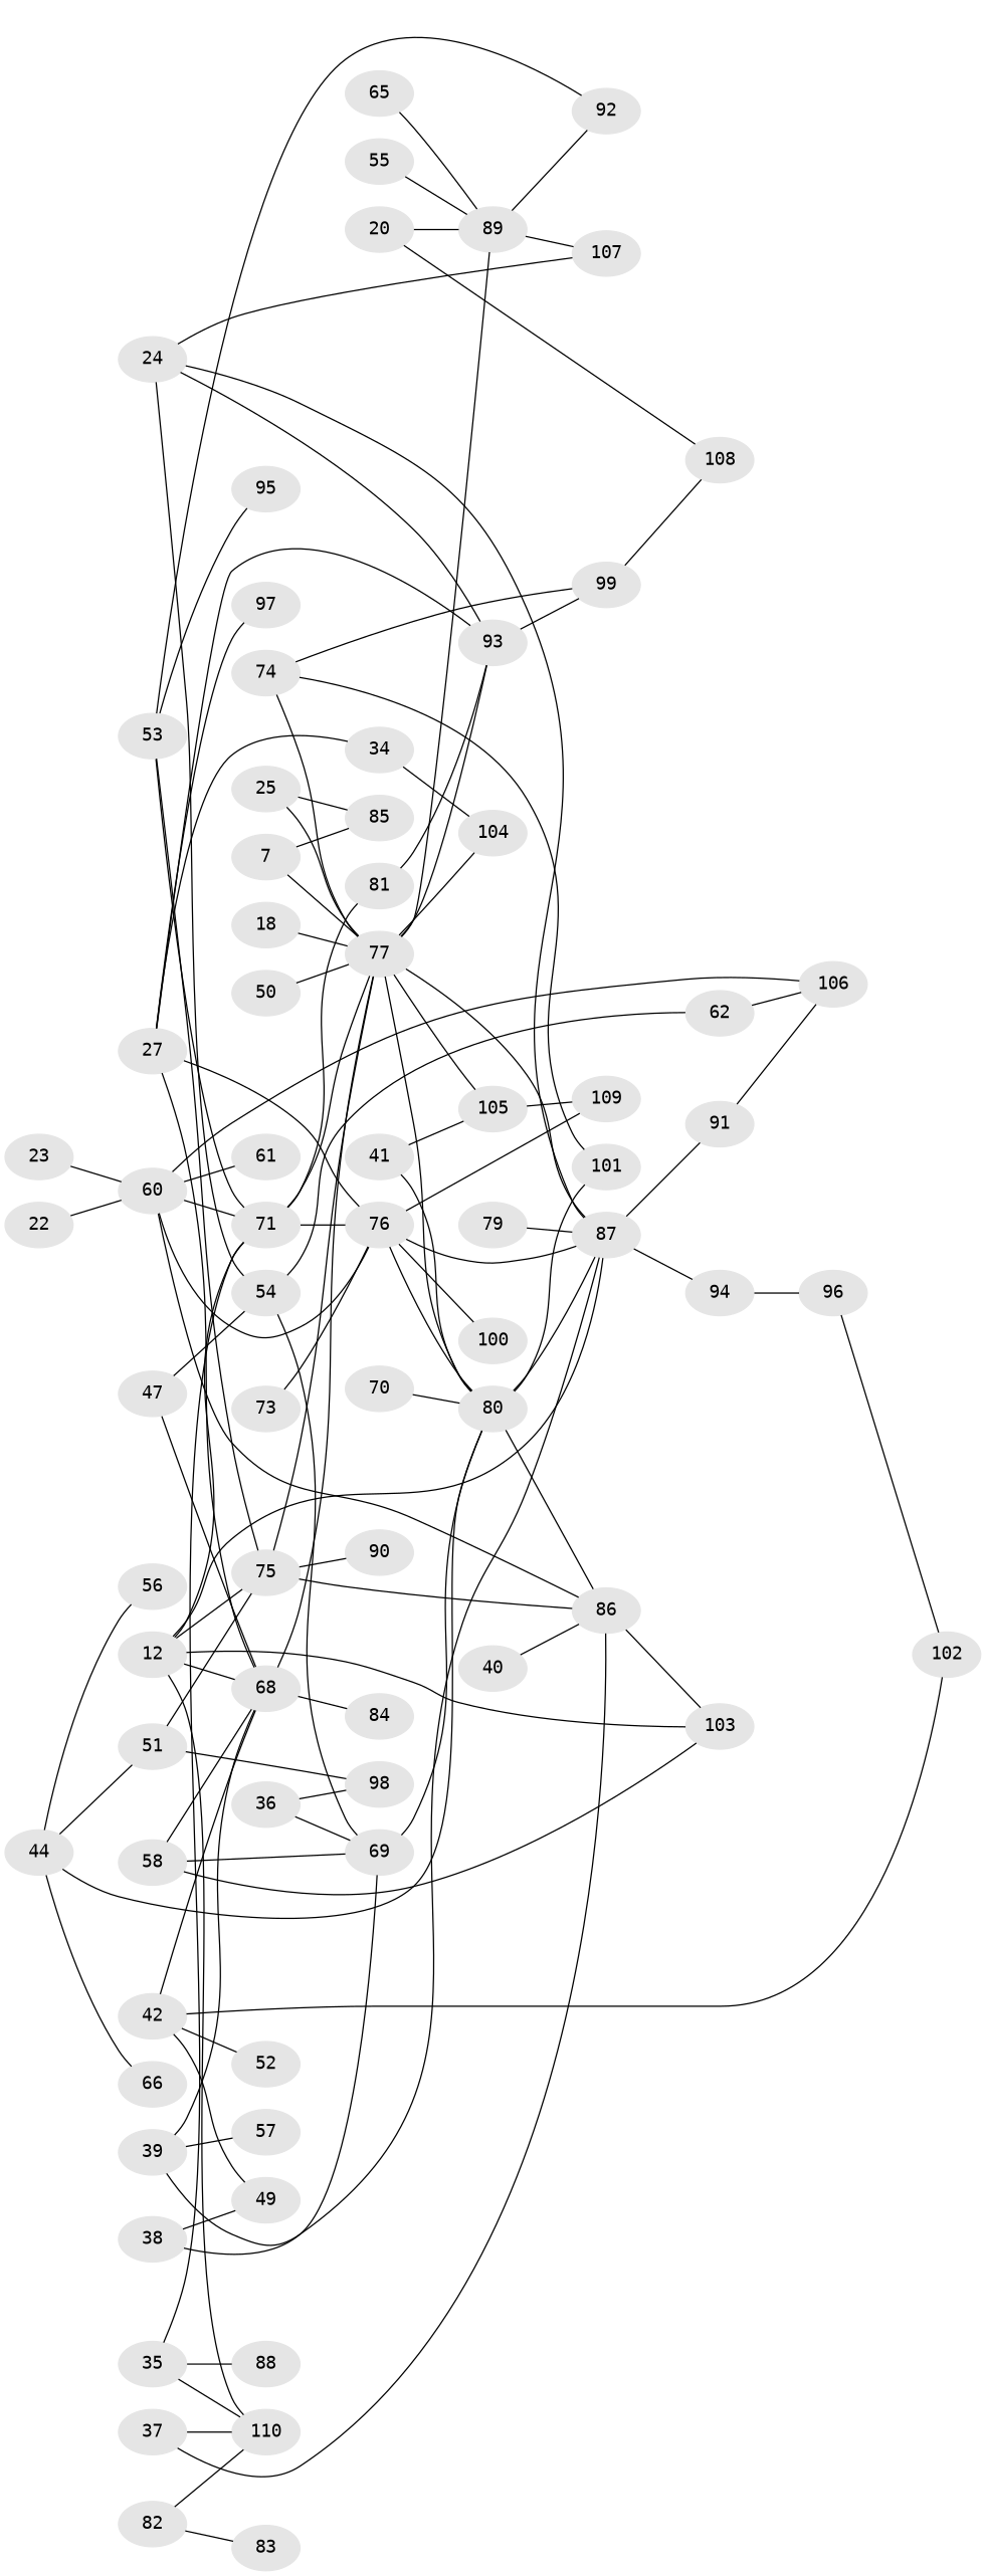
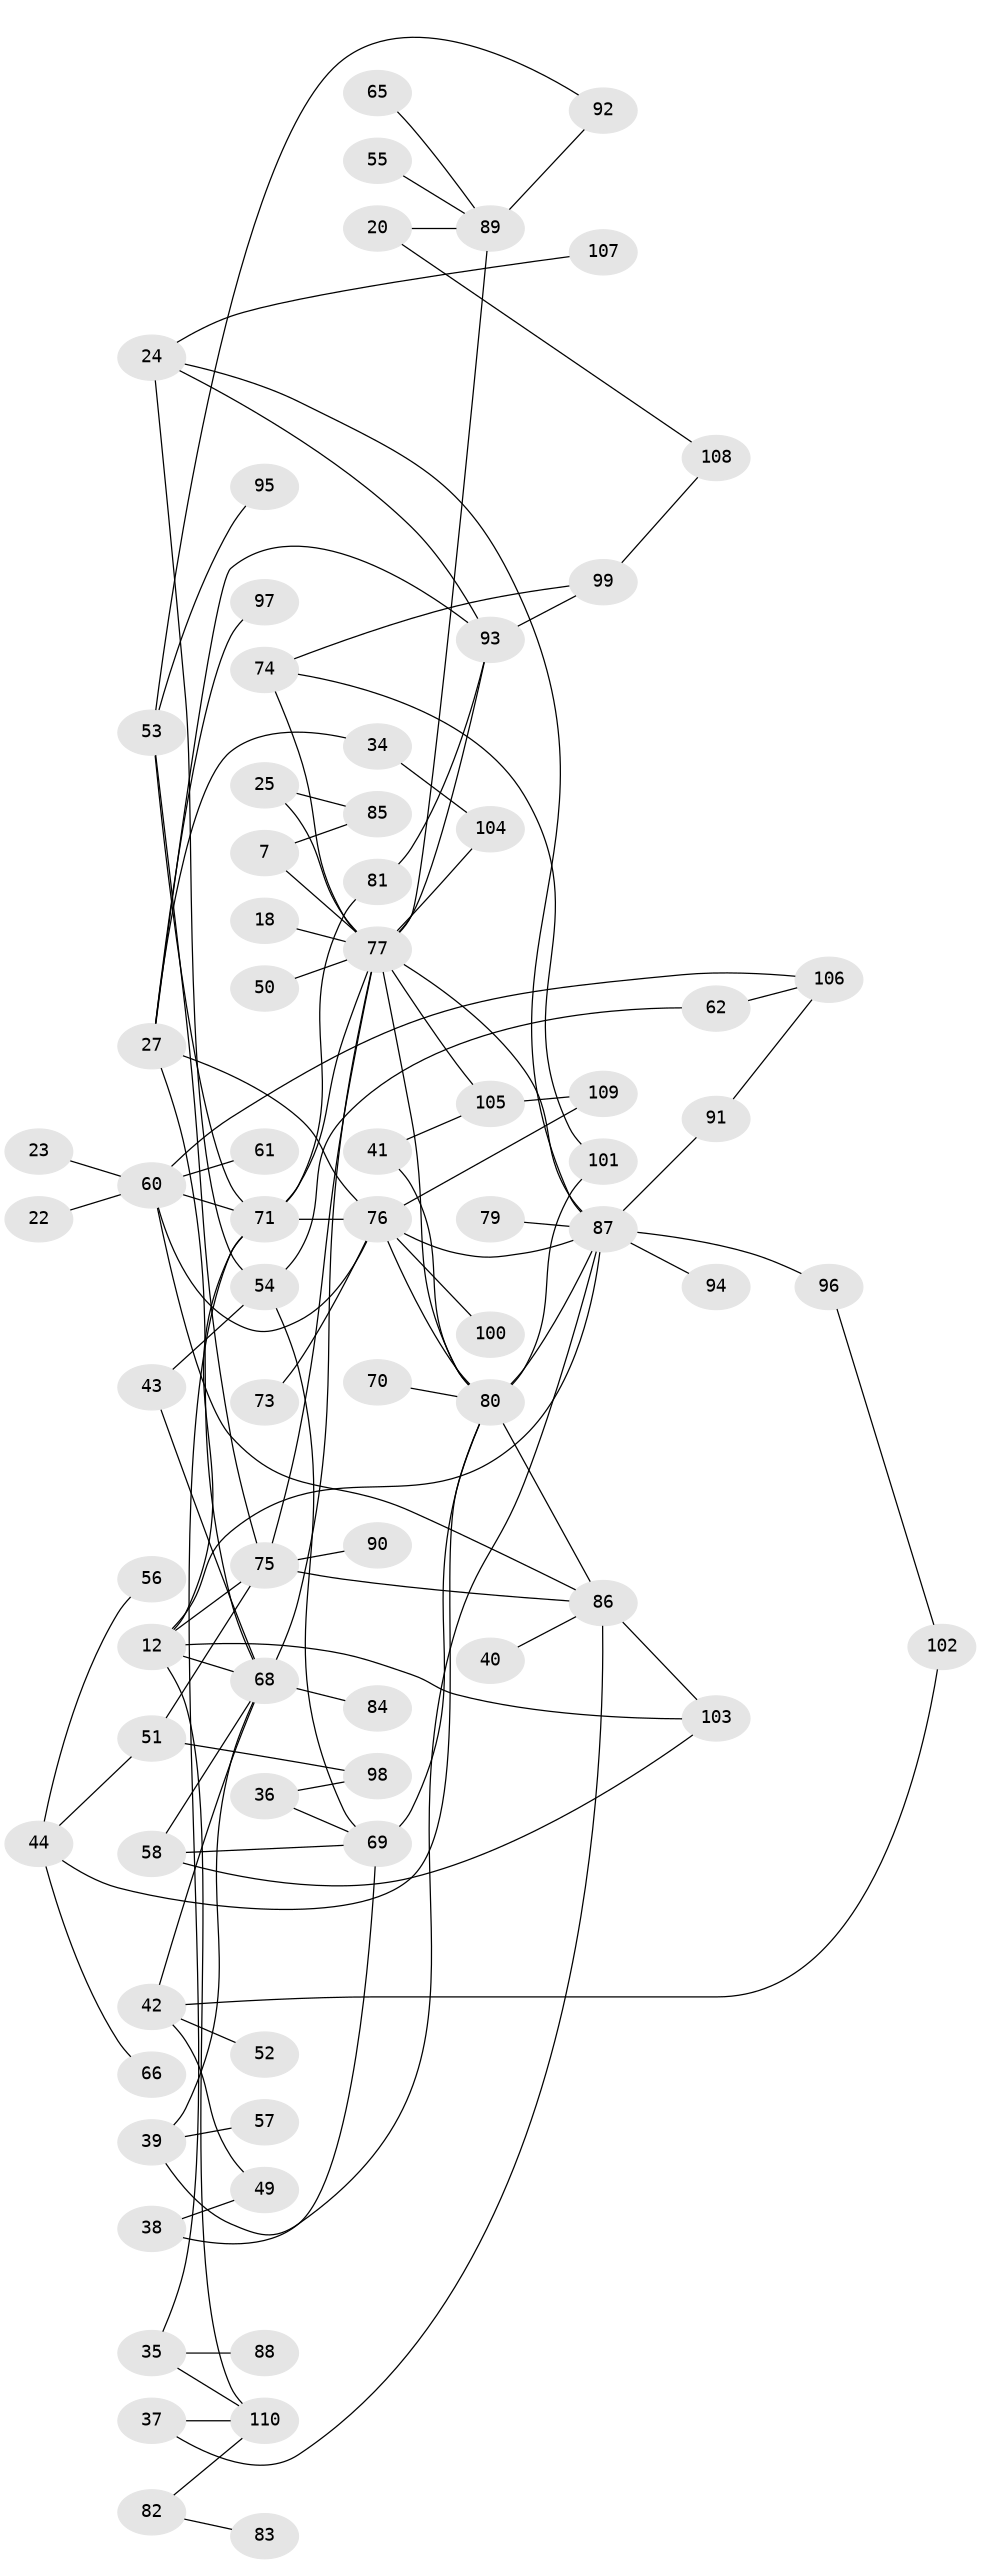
  graph {
    fontname="DejaVu Sans Mono"
    rankdir=LR
    node [color=gray90 fontname="DejaVu Sans Mono" style=filled]
    edge [fontname="DejaVu Sans Mono"]
    77 [super="+45+72+3"]
    87 [super="+10+67+63"]
    89 [super="+4"]
    93
    104
    80 [super="+59+16"]
    105 [super="+8"]
    7
    85
    68 [super="+33"]
    84
    12
    71 [super="+46"]
    75 [super="+26"]
    103 [super="+19"]
    110 [super="+37"]
    76 [super="+5"]
    81
    86 [super="+48"]
    90
    91
    94
    96
    18
    107
    92
    20
    108
    60 [super="+29"]
    61
    106 [super="+78"]
    22
    23
    24
    54
    69 [super="+31"]
    62
    99
    25
    27 [super="+11+14"]
    34
    97
    100
    109
    35
    88
    36
    98
    38
    49
    39
    57
    40
    41 [super="+17"]
    101
    42
    52
    102
-   43 [label=47]
+   43
    44
    51
    56
    66
    n64 [label=37]
    50
    53
    95
    55
    58
    65
    70
    73
    74
    79
    82
    83
    77 -- 87 [weight=4]
    77 -- 89 [weight=4]
    77 -- 93
    77 -- 104
    77 -- 80
    77 -- 105
    87 -- 91
    87 -- 94
-   94 -- 96
-   89 -- 107
+   87 -- 96
    89 -- 92
    93 -- 99
    80 -- 87
    80 -- 86
    80 -- 101
    105 -- 109
    7 -- 77
    7 -- 85
    68 -- 77
    68 -- 84
    12 -- 87
    12 -- 68
    12 -- 71
    12 -- 75
    12 -- 103
    12 -- 110 [weight=2]
    71 -- 77
    71 -- 76 [weight=3]
    71 -- 81
    75 -- 77
    75 -- 86 [weight=2]
    75 -- 90
    76 -- 87
    76 -- 80
    76 -- 100
    76 -- 109
    81 -- 93
    86 -- 103
    91 -- 106
    96 -- 102
    18 -- 77
    20 -- 89
    20 -- 108
    60 -- 71
    60 -- 76
    60 -- 86
    60 -- 61
    60 -- 106 [weight=2]
    22 -- 60
    23 -- 60
    24 -- 87
    24 -- 93
    24 -- 107
    24 -- 54
    54 -- 69
    54 -- 62
    69 -- 80 [weight=2]
    62 -- 106
    99 -- 108
    25 -- 77
    25 -- 85
    27 -- 93
    27 -- 68 [weight=2]
    27 -- 76 [weight=3]
    27 -- 34
    27 -- 97
    34 -- 104
    35 -- 71
    35 -- 110
    35 -- 88
    36 -- 69
    36 -- 98
    38 -- 69
    38 -- 49
    39 -- 87
    39 -- 68
    39 -- 57
    40 -- 86
    41 -- 80 [weight=2]
    41 -- 105
    42 -- 68
    42 -- 49
    42 -- 52
    42 -- 102
    43 -- 68
    43 -- 54
    44 -- 80
    44 -- 51
    44 -- 56
    44 -- 66
    51 -- 75
    51 -- 98
    n64 -- 110 [weight=2]
    n64 -- 86
    50 -- 77
    53 -- 71
    53 -- 75
    53 -- 92
    53 -- 95
    55 -- 89 [weight=2]
    58 -- 68
    58 -- 103
    58 -- 69
    65 -- 89
    70 -- 80
    73 -- 76
    74 -- 77
    74 -- 99
    74 -- 101
    79 -- 87
    82 -- 110
    82 -- 83
  }
